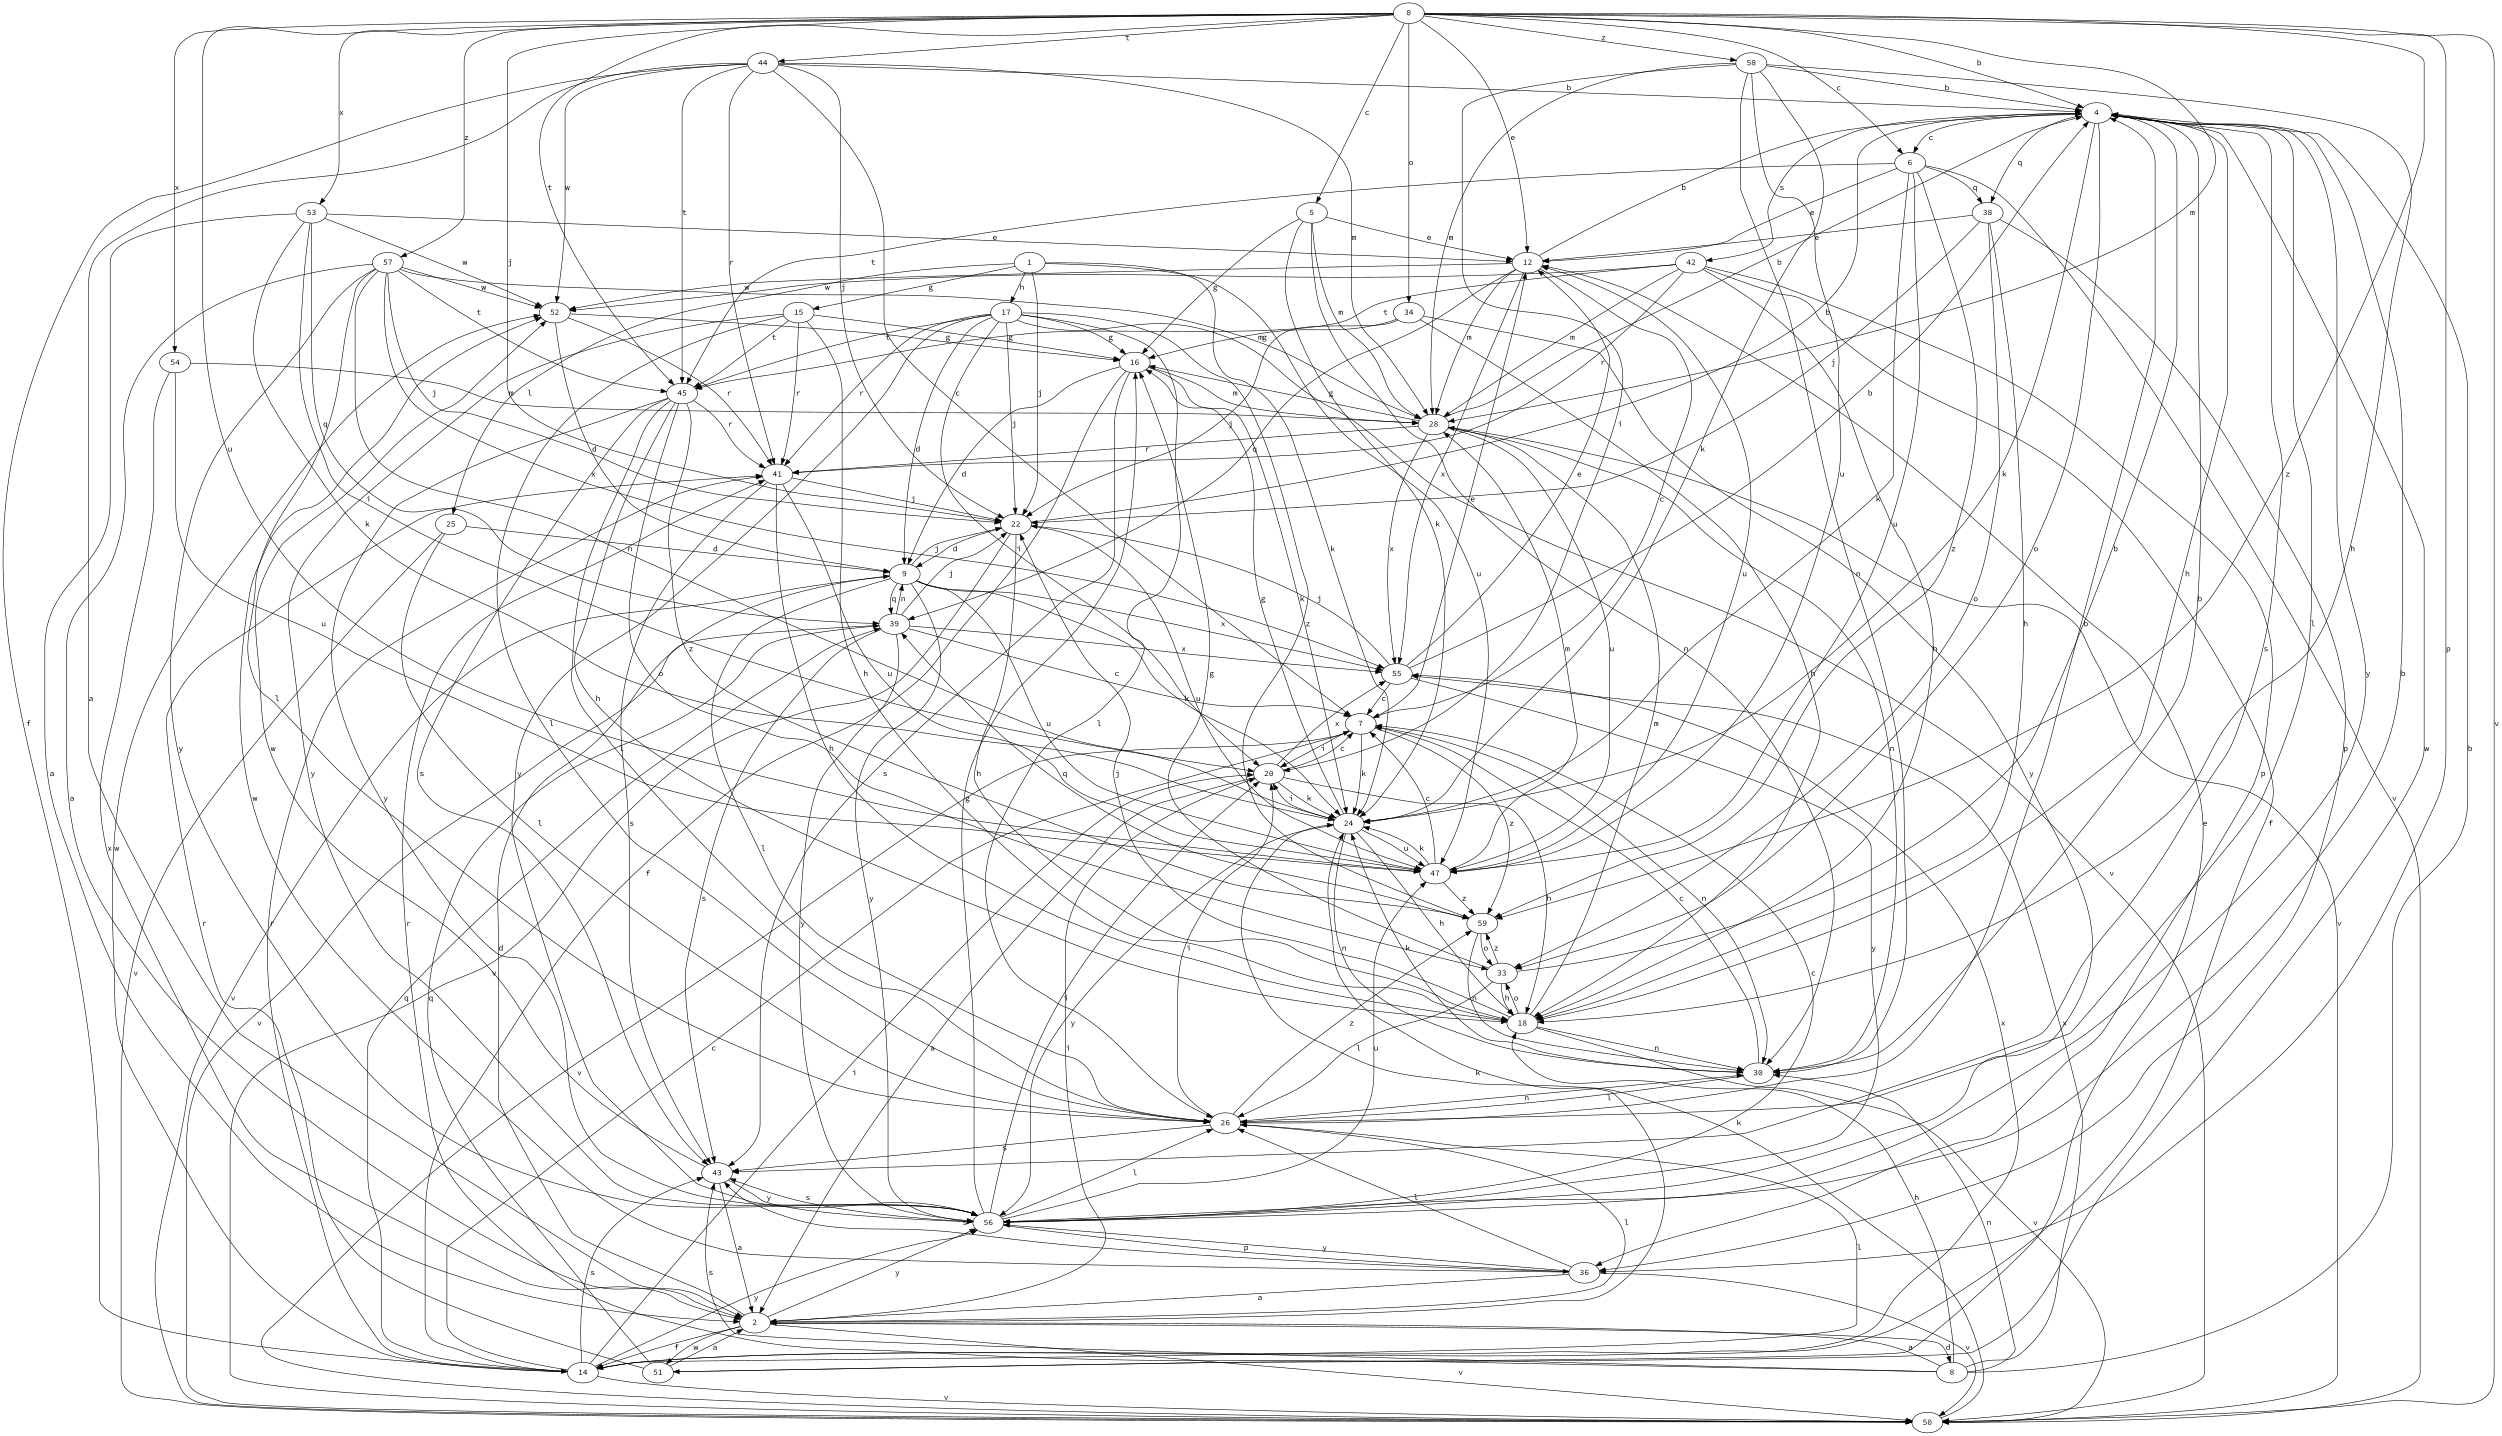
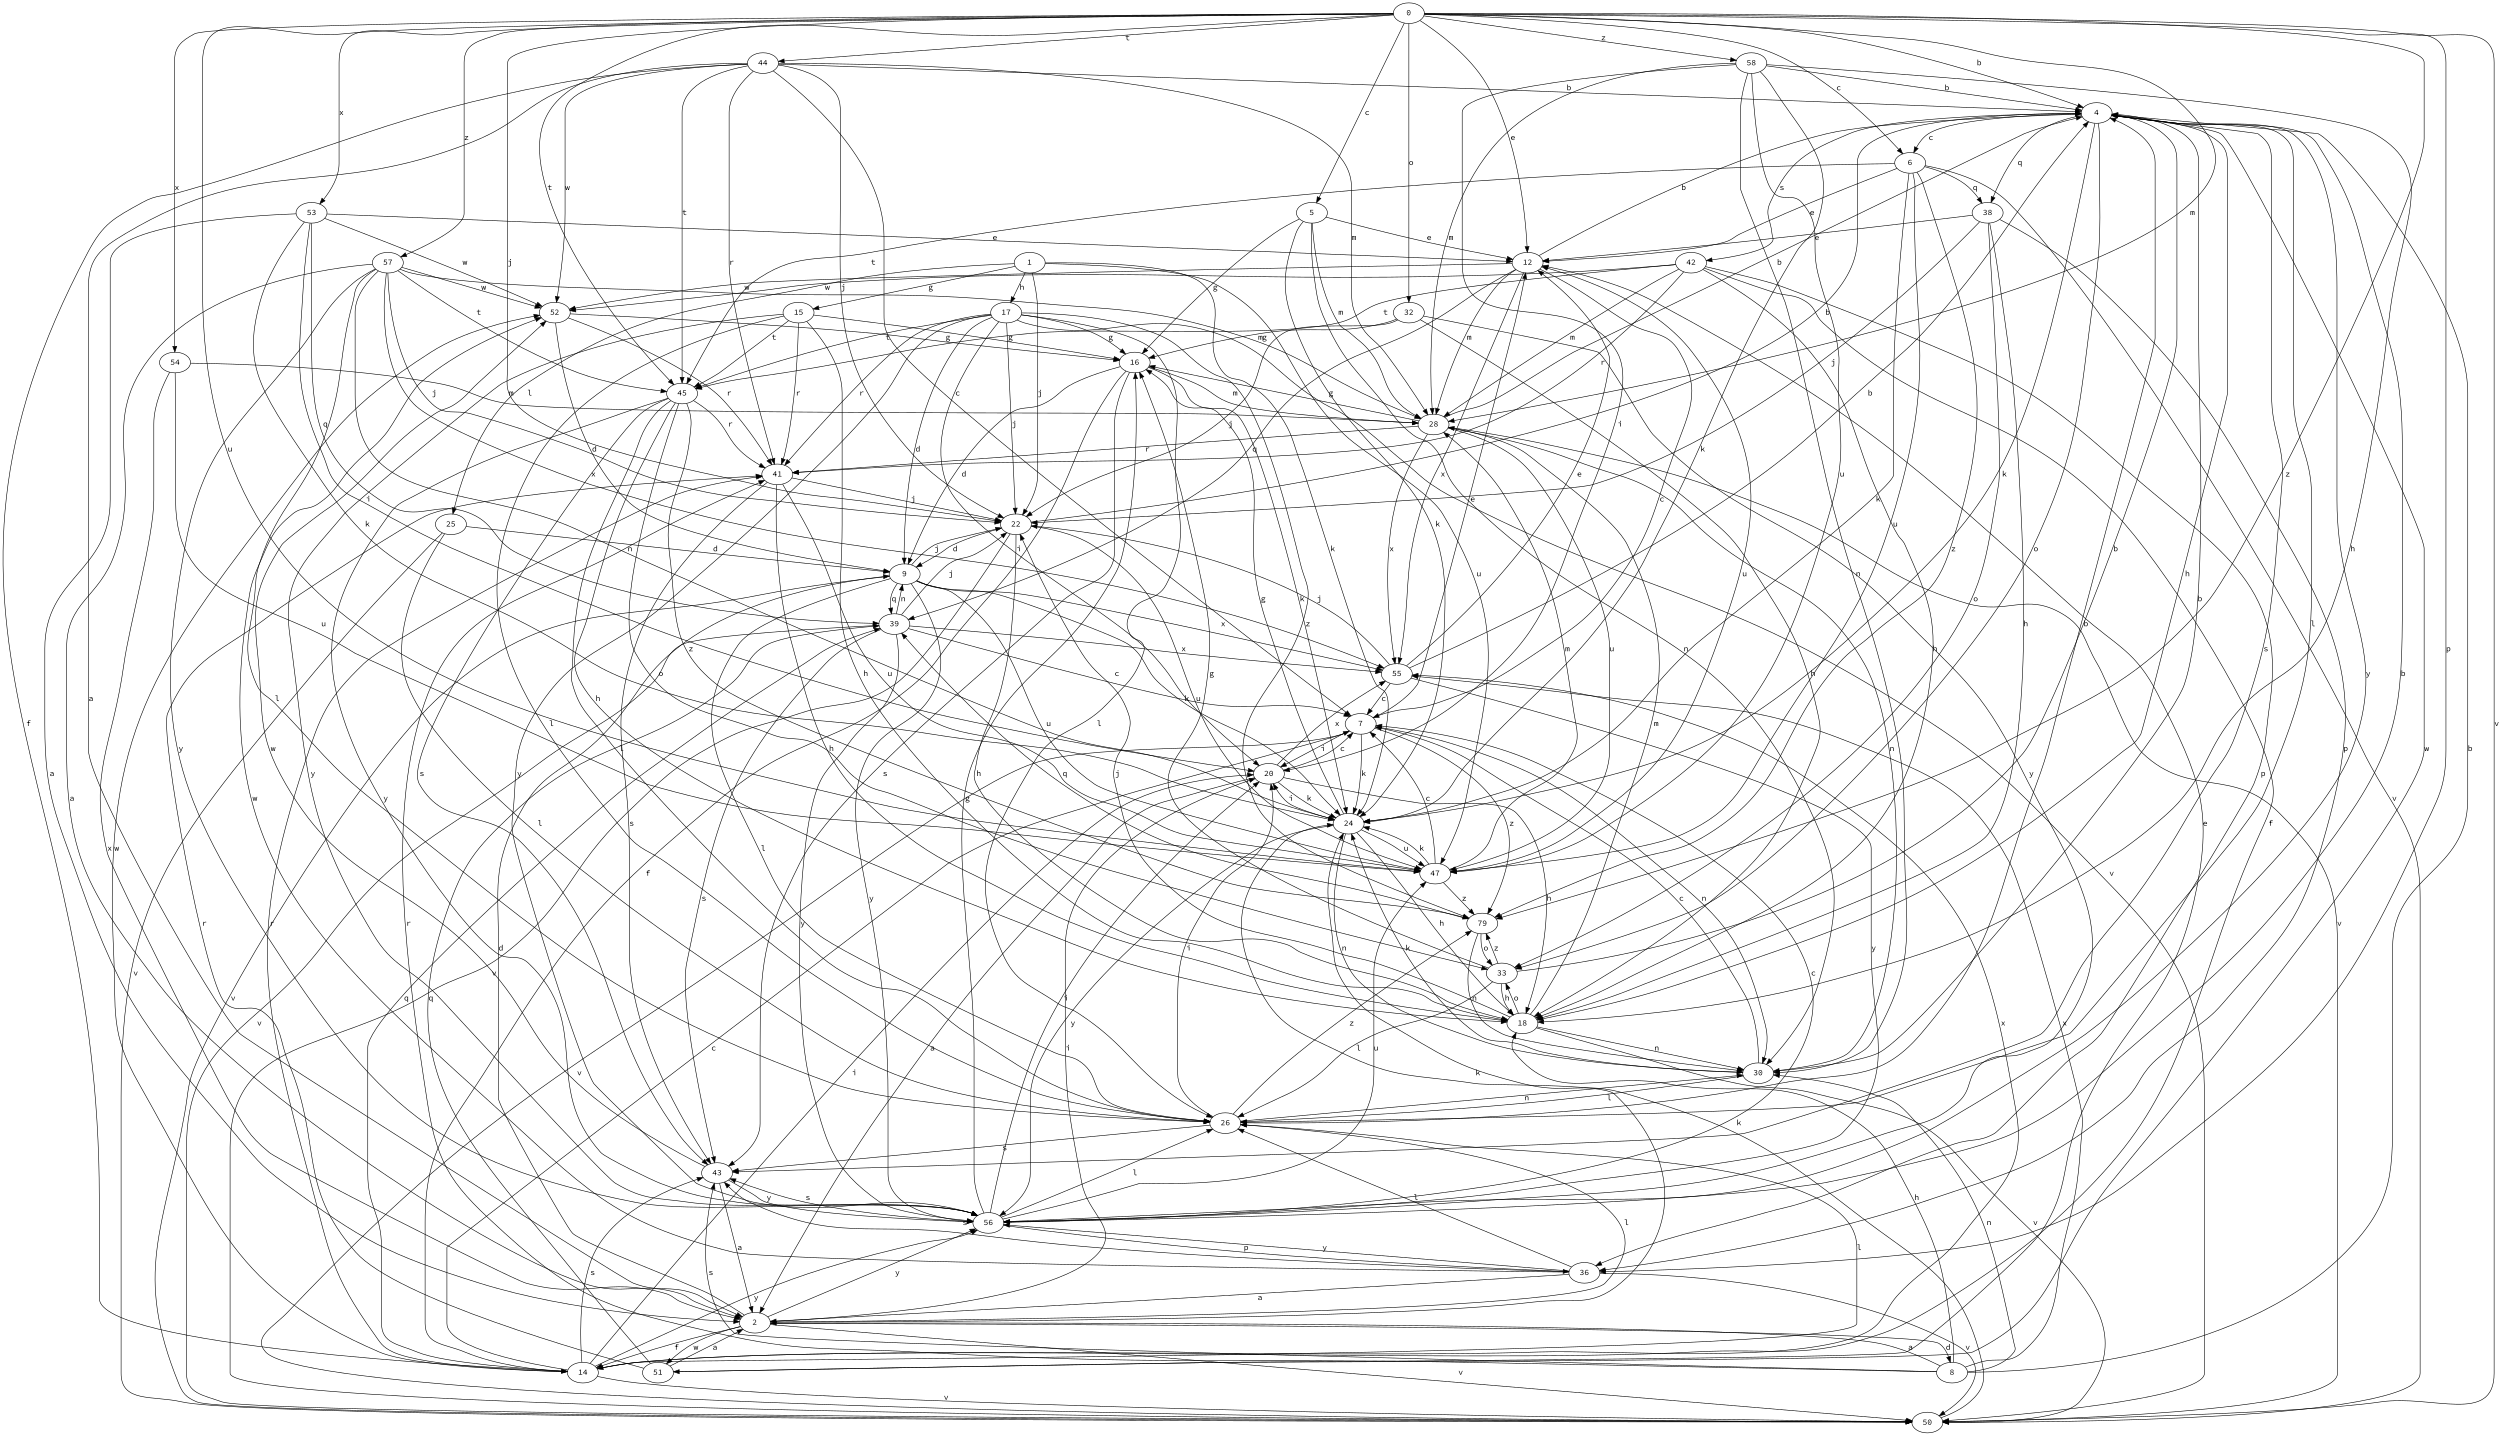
  strict digraph {
    fontname="Source Code Pro"
    node [fontname="Source Code Pro"]
    edge [fontname="Source Code Pro"]
    0
    4
    5
    6
    12
    22
    28
-   32 [label=34]
+   32
    36
    44
    45
    47
    50
    53
    54
    57
    58
-   59
+   59 [label=79]
    24
    26
    51
    56
    18
    33
    38
    42
    43
    16
    30
    7
    55
    39
    52
    9
    41
    2
    14
    20
    1
    15
    17
    25
    8
    0 -> 4 [label=b]
    0 -> 5 [label=c]
    0 -> 6 [label=c]
    0 -> 12 [label=e]
    0 -> 22 [label=j]
    0 -> 28 [label=m]
    0 -> 32 [label=o]
    0 -> 36 [label=p]
    0 -> 44 [label=t]
    0 -> 45 [label=t]
    0 -> 47 [label=u]
    0 -> 50 [label=v]
    0 -> 53 [label=x]
    0 -> 54 [label=x]
    0 -> 57 [label=z]
    0 -> 58 [label=z]
    0 -> 59 [label=z]
    4 -> 6 [label=c]
    4 -> 24 [label=k]
    4 -> 26 [label=l]
    4 -> 51 [label=w]
    4 -> 56 [label=y]
    4 -> 18 [label=h]
    4 -> 33 [label=o]
    4 -> 38 [label=q]
    4 -> 42 [label=s]
    4 -> 43 [label=s]
    5 -> 12 [label=e]
    5 -> 28 [label=m]
    5 -> 24 [label=k]
    5 -> 16 [label=g]
    5 -> 30 [label=n]
    6 -> 12 [label=e]
    6 -> 45 [label=t]
    6 -> 47 [label=u]
    6 -> 50 [label=v]
    6 -> 59 [label=z]
    6 -> 24 [label=k]
    6 -> 38 [label=q]
    12 -> 4 [label=b]
    12 -> 28 [label=m]
    12 -> 7 [label=c]
    12 -> 55 [label=x]
    12 -> 39 [label=q]
    12 -> 52 [label=w]
    22 -> 4 [label=b]
    22 -> 47 [label=u]
    22 -> 50 [label=v]
    22 -> 18 [label=h]
    22 -> 9 [label=d]
    28 -> 4 [label=b]
    28 -> 47 [label=u]
    28 -> 50 [label=v]
    28 -> 16 [label=g]
    28 -> 30 [label=n]
    28 -> 55 [label=x]
    28 -> 41 [label=r]
    32 -> 22 [label=j]
    32 -> 56 [label=y]
    32 -> 18 [label=h]
    32 -> 16 [label=g]
    36 -> 50 [label=v]
    36 -> 26 [label=l]
    36 -> 56 [label=y]
    36 -> 43 [label=s]
    36 -> 52 [label=w]
    36 -> 2 [label=a]
    44 -> 4 [label=b]
    44 -> 22 [label=j]
    44 -> 28 [label=m]
    44 -> 45 [label=t]
    44 -> 7 [label=c]
    44 -> 52 [label=w]
    44 -> 41 [label=r]
    44 -> 2 [label=a]
    44 -> 14 [label=f]
    45 -> 59 [label=z]
    45 -> 26 [label=l]
    45 -> 56 [label=y]
    45 -> 18 [label=h]
    45 -> 33 [label=o]
    45 -> 43 [label=s]
    45 -> 41 [label=r]
    47 -> 12 [label=u]
    47 -> 28 [label=m]
    47 -> 59 [label=z]
    47 -> 24 [label=k]
    47 -> 7 [label=c]
    50 -> 24 [label=k]
    53 -> 12 [label=e]
    53 -> 24 [label=k]
    53 -> 39 [label=q]
    53 -> 52 [label=w]
    53 -> 2 [label=a]
    53 -> 20 [label=i]
    54 -> 28 [label=m]
    54 -> 47 [label=u]
    54 -> 2 [label=x]
    57 -> 22 [label=j]
    57 -> 28 [label=m]
    57 -> 45 [label=t]
    57 -> 24 [label=n]
    57 -> 26 [label=l]
    57 -> 56 [label=y]
    57 -> 55 [label=x]
    57 -> 52 [label=w]
    57 -> 2 [label=a]
    58 -> 4 [label=b]
    58 -> 28 [label=m]
    58 -> 47 [label=u]
    58 -> 24 [label=k]
    58 -> 18 [label=h]
    58 -> 30 [label=n]
    58 -> 20 [label=i]
    59 -> 33 [label=o]
    59 -> 30 [label=n]
    59 -> 39 [label=q]
    24 -> 47 [label=u]
    24 -> 56 [label=y]
    24 -> 18 [label=h]
    24 -> 16 [label=g]
    24 -> 30 [label=n]
    24 -> 20 [label=i]
    26 -> 4 [label=b]
    26 -> 59 [label=z]
    26 -> 43 [label=s]
    26 -> 30 [label=n]
    26 -> 20 [label=i]
    51 -> 12 [label=e]
    51 -> 39 [label=q]
    51 -> 41 [label=r]
    51 -> 2 [label=a]
    56 -> 4 [label=b]
    56 -> 36 [label=p]
    56 -> 47 [label=u]
    56 -> 26 [label=l]
    56 -> 43 [label=s]
    56 -> 16 [label=g]
    56 -> 7 [label=c]
    56 -> 20 [label=i]
    18 -> 22 [label=j]
    18 -> 28 [label=m]
    18 -> 50 [label=v]
    18 -> 33 [label=o]
    18 -> 30 [label=n]
    33 -> 4 [label=b]
    33 -> 59 [label=z]
    33 -> 26 [label=l]
    33 -> 18 [label=h]
    33 -> 16 [label=g]
    38 -> 12 [label=e]
    38 -> 22 [label=j]
    38 -> 36 [label=p]
    38 -> 18 [label=h]
    38 -> 33 [label=o]
    42 -> 28 [label=m]
    42 -> 36 [label=p]
    42 -> 45 [label=t]
    42 -> 18 [label=h]
    42 -> 52 [label=w]
    42 -> 41 [label=r]
    42 -> 14 [label=f]
    43 -> 56 [label=y]
    43 -> 52 [label=w]
    43 -> 2 [label=a]
    16 -> 28 [label=m]
    16 -> 24 [label=k]
    16 -> 43 [label=s]
    16 -> 9 [label=d]
    16 -> 14 [label=f]
    30 -> 4 [label=b]
    30 -> 24 [label=k]
    30 -> 26 [label=l]
    30 -> 7 [label=c]
    7 -> 12 [label=e]
    7 -> 50 [label=v]
    7 -> 59 [label=z]
    7 -> 24 [label=k]
    7 -> 30 [label=n]
    7 -> 20 [label=i]
    55 -> 4 [label=b]
    55 -> 12 [label=e]
    55 -> 22 [label=j]
    55 -> 56 [label=y]
    55 -> 7 [label=c]
    39 -> 22 [label=j]
    39 -> 50 [label=v]
    39 -> 56 [label=y]
    39 -> 43 [label=s]
    39 -> 7 [label=c]
    39 -> 55 [label=x]
    39 -> 9 [label=n]
    52 -> 16 [label=g]
    52 -> 9 [label=d]
    52 -> 41 [label=r]
    9 -> 22 [label=j]
    9 -> 47 [label=u]
    9 -> 50 [label=v]
    9 -> 24 [label=k]
    9 -> 26 [label=l]
    9 -> 56 [label=y]
    9 -> 55 [label=x]
    9 -> 39 [label=q]
    41 -> 22 [label=j]
    41 -> 47 [label=u]
    41 -> 18 [label=h]
    41 -> 43 [label=s]
    2 -> 50 [label=v]
    2 -> 24 [label=k]
    2 -> 26 [label=l]
    2 -> 51 [label=w]
    2 -> 56 [label=y]
    2 -> 9 [label=d]
    2 -> 14 [label=f]
    2 -> 20 [label=i]
    2 -> 8 [label=d]
    14 -> 50 [label=v]
    14 -> 26 [label=l]
    14 -> 56 [label=y]
    14 -> 43 [label=s]
    14 -> 7 [label=c]
    14 -> 55 [label=x]
    14 -> 39 [label=q]
    14 -> 52 [label=w]
    14 -> 41 [label=r]
    14 -> 20 [label=i]
    20 -> 24 [label=k]
    20 -> 18 [label=h]
    20 -> 7 [label=c]
    20 -> 55 [label=x]
    20 -> 2 [label=a]
    1 -> 22 [label=j]
    1 -> 47 [label=u]
    1 -> 24 [label=k]
    1 -> 15 [label=g]
    1 -> 17 [label=h]
    1 -> 25 [label=l]
    15 -> 45 [label=t]
    15 -> 26 [label=l]
    15 -> 56 [label=y]
    15 -> 18 [label=h]
    15 -> 16 [label=g]
    15 -> 41 [label=r]
    17 -> 22 [label=j]
    17 -> 45 [label=t]
    17 -> 50 [label=v]
    17 -> 59 [label=z]
    17 -> 26 [label=l]
    17 -> 56 [label=y]
    17 -> 16 [label=g]
    17 -> 9 [label=d]
    17 -> 41 [label=r]
    17 -> 20 [label=i]
    25 -> 50 [label=v]
    25 -> 26 [label=l]
    25 -> 9 [label=d]
    8 -> 4 [label=b]
    8 -> 18 [label=h]
    8 -> 43 [label=s]
    8 -> 30 [label=n]
    8 -> 55 [label=x]
    8 -> 41 [label=r]
    8 -> 2 [label=a]
  }
